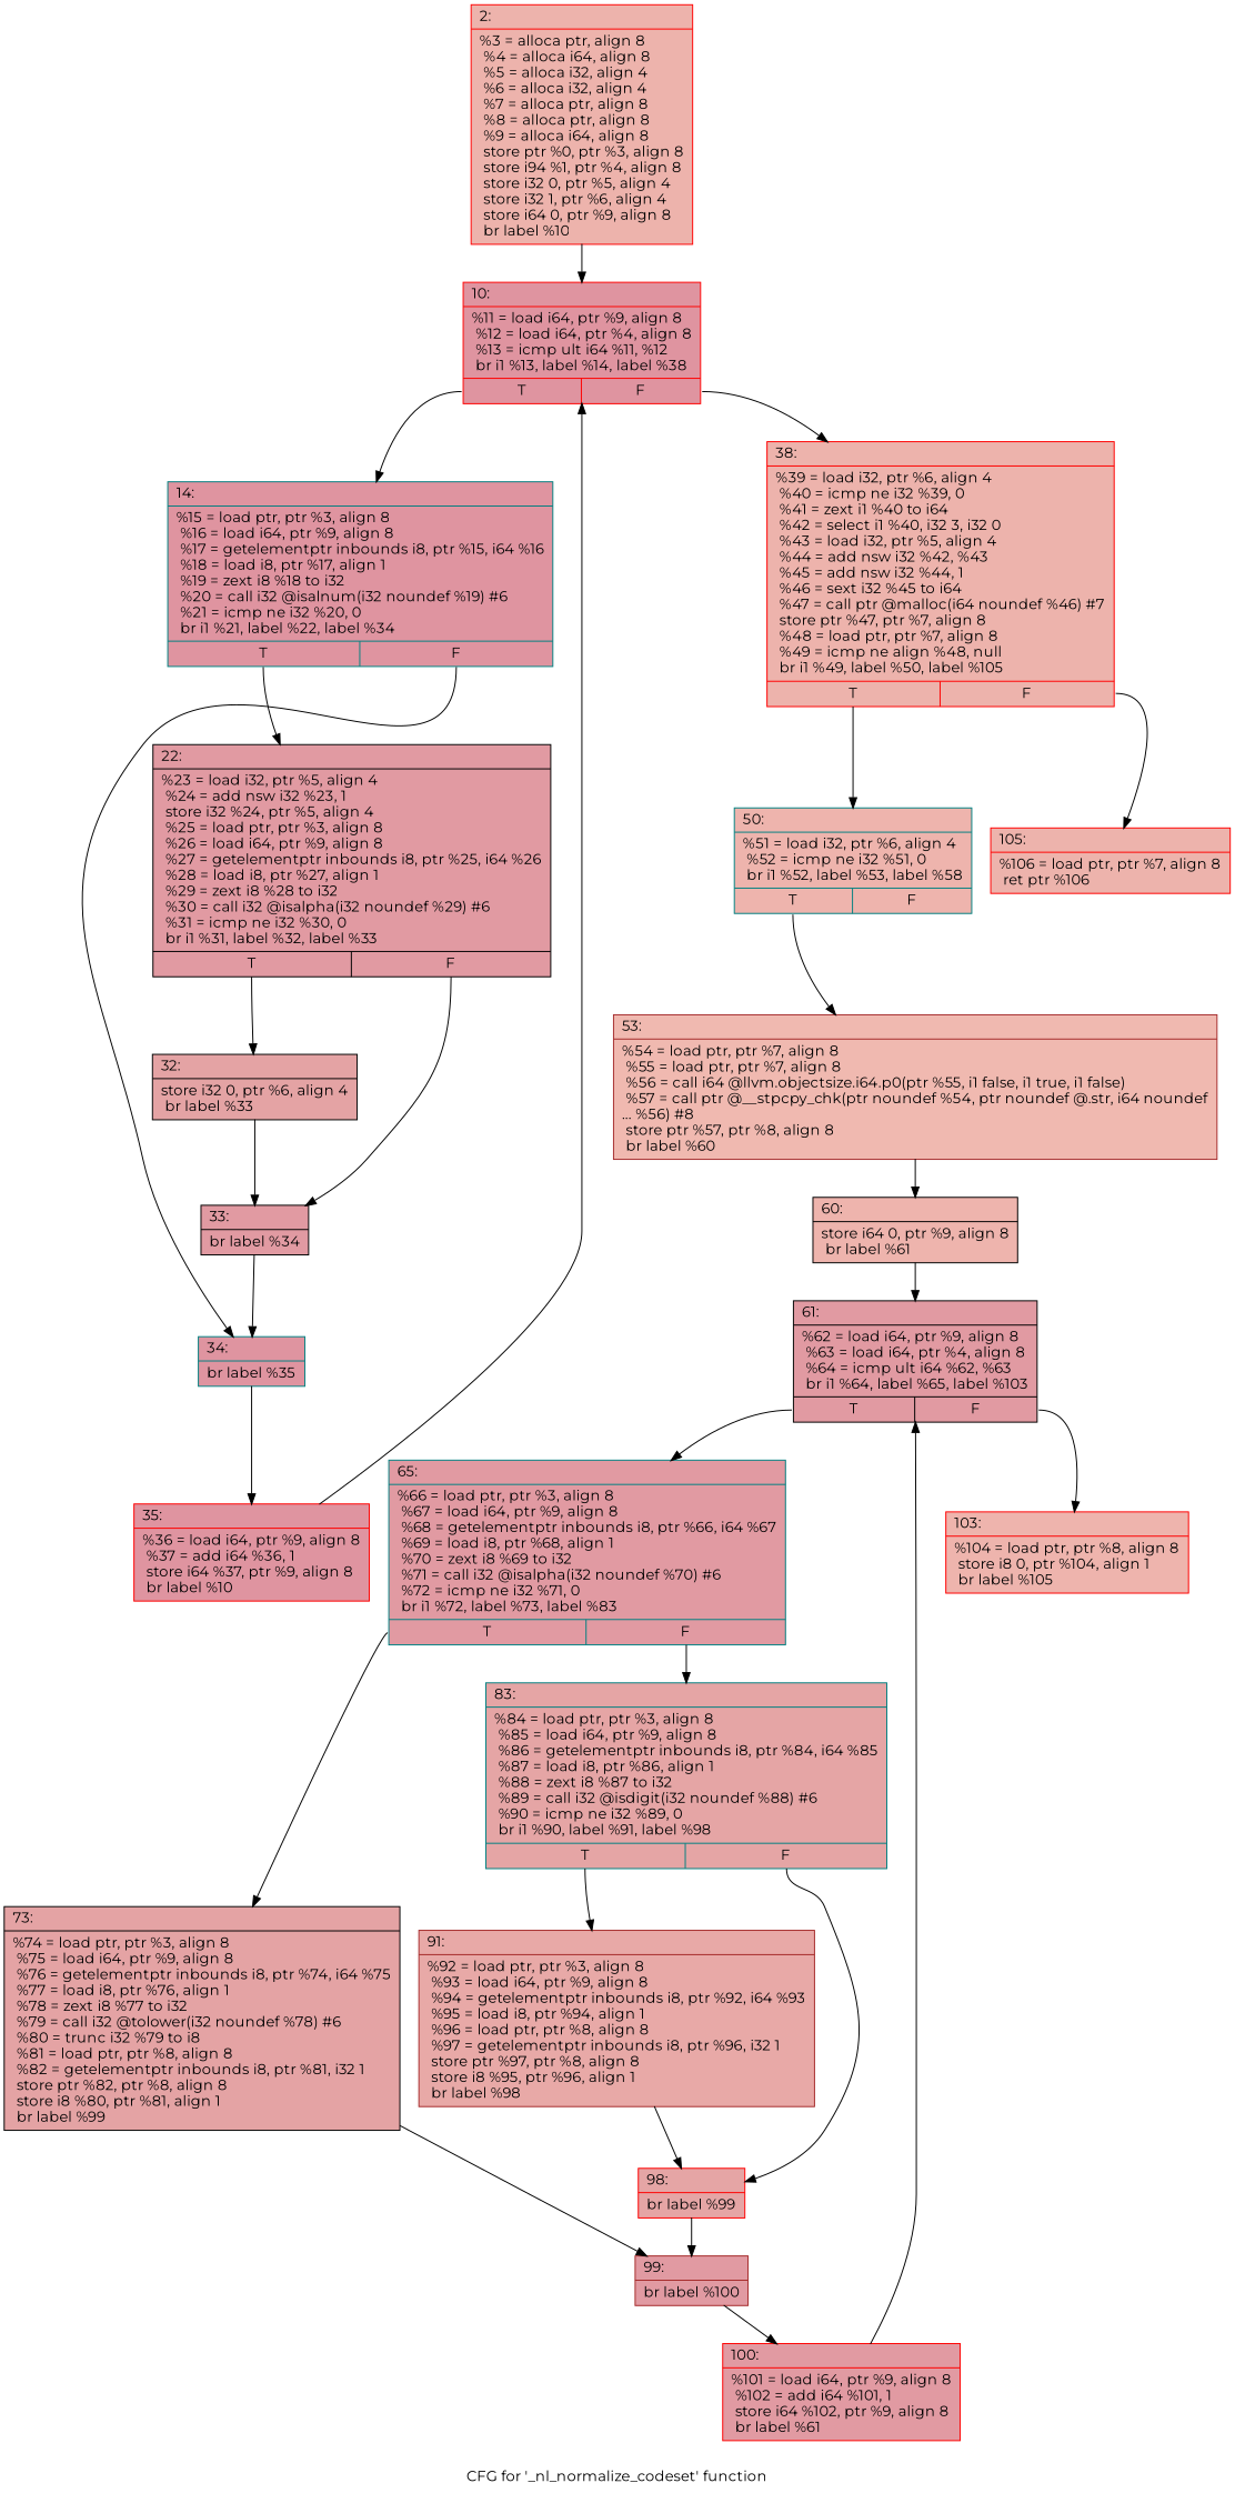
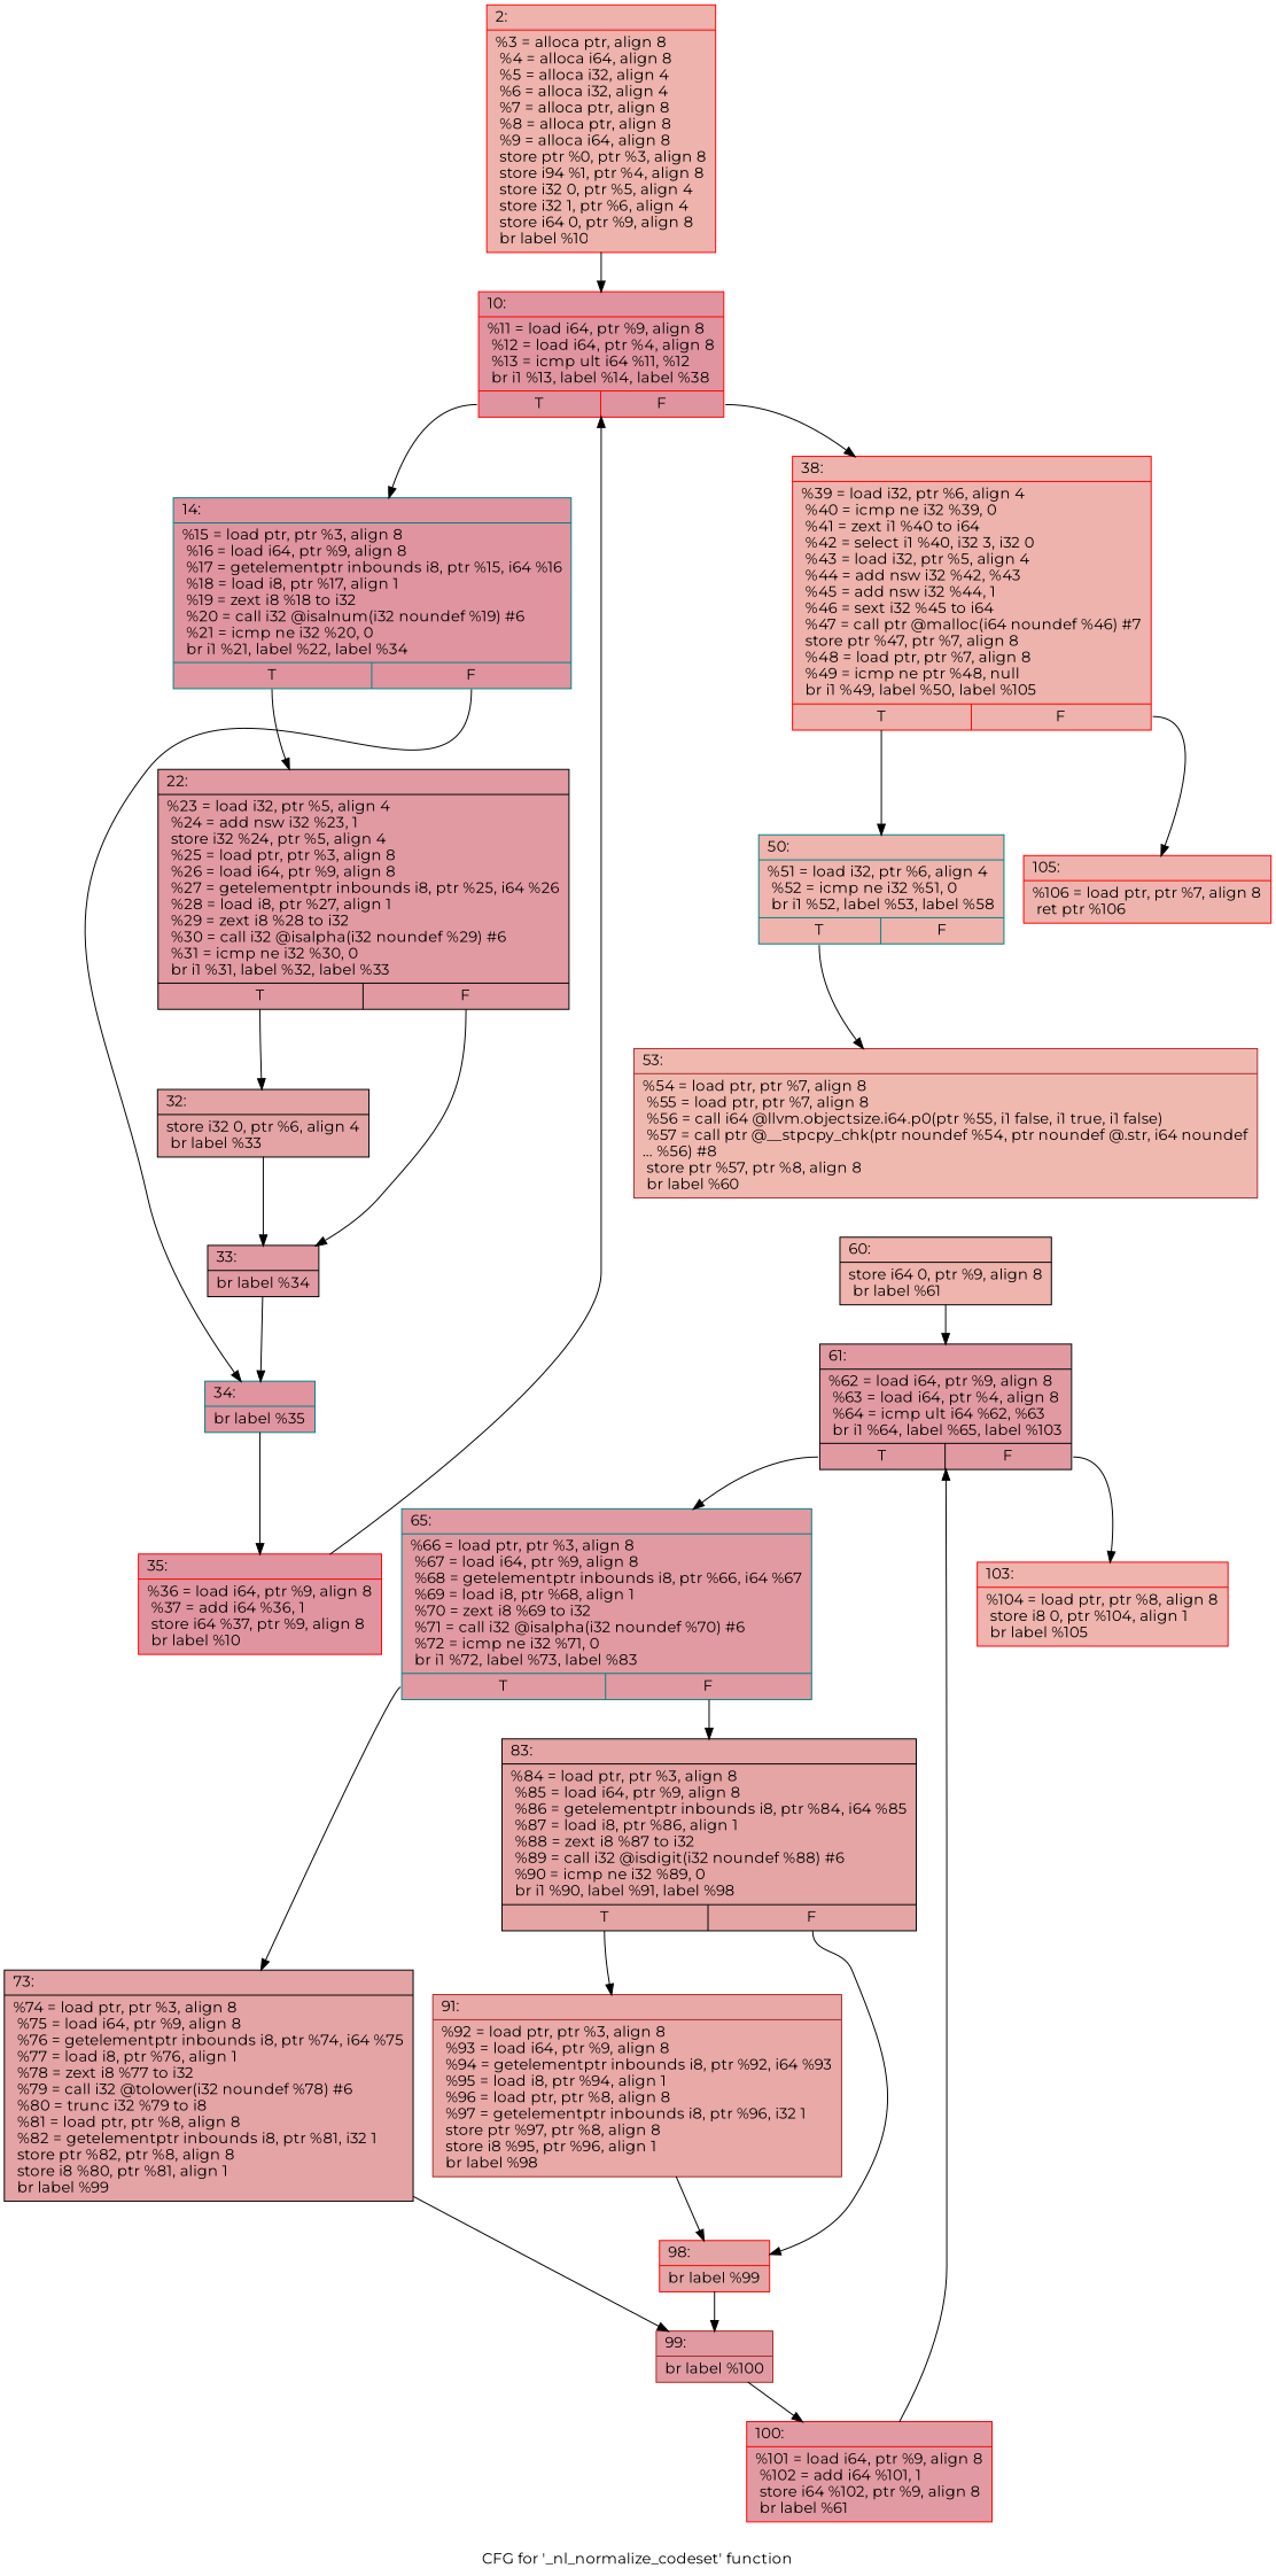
  digraph {
    fontname=Montserrat
    label="CFG for '_nl_normalize_codeset' function"
    node [color=red fillcolor="#bb1b2c70" fontname=Montserrat shape=record style=filled]
    edge [fontname=Montserrat]
    n1 [fillcolor="#d6524470" label="{2:\l|  %3 = alloca ptr, align 8\l  %4 = alloca i64, align 8\l  %5 = alloca i32, align 4\l  %6 = alloca i32, align 4\l  %7 = alloca ptr, align 8\l  %8 = alloca ptr, align 8\l  %9 = alloca i64, align 8\l  store ptr %0, ptr %3, align 8\l  store i94 %1, ptr %4, align 8\l  store i32 0, ptr %5, align 4\l  store i32 1, ptr %6, align 4\l  store i64 0, ptr %9, align 8\l  br label %10\l}"]
    n2 [fillcolor="#b70d2870" label="{10:\l|  %11 = load i64, ptr %9, align 8\l  %12 = load i64, ptr %4, align 8\l  %13 = icmp ult i64 %11, %12\l  br i1 %13, label %14, label %38\l|{<s0>T|<s1>F}}"]
    n3 [color=teal fillcolor="#b70d2870" label="{14:\l|  %15 = load ptr, ptr %3, align 8\l  %16 = load i64, ptr %9, align 8\l  %17 = getelementptr inbounds i8, ptr %15, i64 %16\l  %18 = load i8, ptr %17, align 1\l  %19 = zext i8 %18 to i32\l  %20 = call i32 @isalnum(i32 noundef %19) #6\l  %21 = icmp ne i32 %20, 0\l  br i1 %21, label %22, label %34\l|{<s0>T|<s1>F}}"]
-   n4 [fillcolor="#d6524470" label="{38:\l|  %39 = load i32, ptr %6, align 4\l  %40 = icmp ne i32 %39, 0\l  %41 = zext i1 %40 to i64\l  %42 = select i1 %40, i32 3, i32 0\l  %43 = load i32, ptr %5, align 4\l  %44 = add nsw i32 %42, %43\l  %45 = add nsw i32 %44, 1\l  %46 = sext i32 %45 to i64\l  %47 = call ptr @malloc(i64 noundef %46) #7\l  store ptr %47, ptr %7, align 8\l  %48 = load ptr, ptr %7, align 8\l  %49 = icmp ne align %48, null\l  br i1 %49, label %50, label %105\l|{<s0>T|<s1>F}}"]
+   n4 [fillcolor="#d6524470" label="{38:\l|  %39 = load i32, ptr %6, align 4\l  %40 = icmp ne i32 %39, 0\l  %41 = zext i1 %40 to i64\l  %42 = select i1 %40, i32 3, i32 0\l  %43 = load i32, ptr %5, align 4\l  %44 = add nsw i32 %42, %43\l  %45 = add nsw i32 %44, 1\l  %46 = sext i32 %45 to i64\l  %47 = call ptr @malloc(i64 noundef %46) #7\l  store ptr %47, ptr %7, align 8\l  %48 = load ptr, ptr %7, align 8\l  %49 = icmp ne ptr %48, null\l  br i1 %49, label %50, label %105\l|{<s0>T|<s1>F}}"]
    n5 [color=black label="{22:\l|  %23 = load i32, ptr %5, align 4\l  %24 = add nsw i32 %23, 1\l  store i32 %24, ptr %5, align 4\l  %25 = load ptr, ptr %3, align 8\l  %26 = load i64, ptr %9, align 8\l  %27 = getelementptr inbounds i8, ptr %25, i64 %26\l  %28 = load i8, ptr %27, align 1\l  %29 = zext i8 %28 to i32\l  %30 = call i32 @isalpha(i32 noundef %29) #6\l  %31 = icmp ne i32 %30, 0\l  br i1 %31, label %32, label %33\l|{<s0>T|<s1>F}}"]
    n6 [color=teal fillcolor="#b70d2870" label="{34:\l|  br label %35\l}"]
    n7 [color=teal fillcolor="#d8564670" label="{50:\l|  %51 = load i32, ptr %6, align 4\l  %52 = icmp ne i32 %51, 0\l  br i1 %52, label %53, label %58\l|{<s0>T|<s1>F}}"]
    n8 [fillcolor="#d6524470" label="{105:\l|  %106 = load ptr, ptr %7, align 8\l  ret ptr %106\l}"]
    n9 [color=black fillcolor="#c32e3170" label="{32:\l|  store i32 0, ptr %6, align 4\l  br label %33\l}"]
    n10 [color=black label="{33:\l|  br label %34\l}"]
    n11 [fillcolor="#b70d2870" label="{35:\l|  %36 = load i64, ptr %9, align 8\l  %37 = add i64 %36, 1\l  store i64 %37, ptr %9, align 8\l  br label %10\l}"]
    n12 [color=brown fillcolor="#de614d70" label="{53:\l|  %54 = load ptr, ptr %7, align 8\l  %55 = load ptr, ptr %7, align 8\l  %56 = call i64 @llvm.objectsize.i64.p0(ptr %55, i1 false, i1 true, i1 false)\l  %57 = call ptr @__stpcpy_chk(ptr noundef %54, ptr noundef @.str, i64 noundef\l... %56) #8\l  store ptr %57, ptr %8, align 8\l  br label %60\l}"]
    n13 [color=black fillcolor="#d8564670" label="{60:\l|  store i64 0, ptr %9, align 8\l  br label %61\l}"]
    n14 [color=black label="{61:\l|  %62 = load i64, ptr %9, align 8\l  %63 = load i64, ptr %4, align 8\l  %64 = icmp ult i64 %62, %63\l  br i1 %64, label %65, label %103\l|{<s0>T|<s1>F}}"]
    n15 [color=teal label="{65:\l|  %66 = load ptr, ptr %3, align 8\l  %67 = load i64, ptr %9, align 8\l  %68 = getelementptr inbounds i8, ptr %66, i64 %67\l  %69 = load i8, ptr %68, align 1\l  %70 = zext i8 %69 to i32\l  %71 = call i32 @isalpha(i32 noundef %70) #6\l  %72 = icmp ne i32 %71, 0\l  br i1 %72, label %73, label %83\l|{<s0>T|<s1>F}}"]
    n16 [fillcolor="#d8564670" label="{103:\l|  %104 = load ptr, ptr %8, align 8\l  store i8 0, ptr %104, align 1\l  br label %105\l}"]
    n17 [color=black fillcolor="#c32e3170" label="{73:\l|  %74 = load ptr, ptr %3, align 8\l  %75 = load i64, ptr %9, align 8\l  %76 = getelementptr inbounds i8, ptr %74, i64 %75\l  %77 = load i8, ptr %76, align 1\l  %78 = zext i8 %77 to i32\l  %79 = call i32 @tolower(i32 noundef %78) #6\l  %80 = trunc i32 %79 to i8\l  %81 = load ptr, ptr %8, align 8\l  %82 = getelementptr inbounds i8, ptr %81, i32 1\l  store ptr %82, ptr %8, align 8\l  store i8 %80, ptr %81, align 1\l  br label %99\l}"]
-   n18 [color=teal fillcolor="#c5333470" label="{83:\l|  %84 = load ptr, ptr %3, align 8\l  %85 = load i64, ptr %9, align 8\l  %86 = getelementptr inbounds i8, ptr %84, i64 %85\l  %87 = load i8, ptr %86, align 1\l  %88 = zext i8 %87 to i32\l  %89 = call i32 @isdigit(i32 noundef %88) #6\l  %90 = icmp ne i32 %89, 0\l  br i1 %90, label %91, label %98\l|{<s0>T|<s1>F}}"]
+   n18 [color=black fillcolor="#c5333470" label="{83:\l|  %84 = load ptr, ptr %3, align 8\l  %85 = load i64, ptr %9, align 8\l  %86 = getelementptr inbounds i8, ptr %84, i64 %85\l  %87 = load i8, ptr %86, align 1\l  %88 = zext i8 %87 to i32\l  %89 = call i32 @isdigit(i32 noundef %88) #6\l  %90 = icmp ne i32 %89, 0\l  br i1 %90, label %91, label %98\l|{<s0>T|<s1>F}}"]
    n19 [color=brown label="{99:\l|  br label %100\l}"]
    n20 [color=brown fillcolor="#ca3b3770" label="{91:\l|  %92 = load ptr, ptr %3, align 8\l  %93 = load i64, ptr %9, align 8\l  %94 = getelementptr inbounds i8, ptr %92, i64 %93\l  %95 = load i8, ptr %94, align 1\l  %96 = load ptr, ptr %8, align 8\l  %97 = getelementptr inbounds i8, ptr %96, i32 1\l  store ptr %97, ptr %8, align 8\l  store i8 %95, ptr %96, align 1\l  br label %98\l}"]
    n21 [fillcolor="#c5333470" label="{98:\l|  br label %99\l}"]
    n22 [label="{100:\l|  %101 = load i64, ptr %9, align 8\l  %102 = add i64 %101, 1\l  store i64 %102, ptr %9, align 8\l  br label %61\l}"]
    n1 -> n2
    n2 -> n3 [tailport=s0]
    n2 -> n4 [tailport=s1]
    n3 -> n5 [tailport=s0]
    n3 -> n6 [tailport=s1]
    n4 -> n7 [tailport=s0]
    n4 -> n8 [tailport=s1]
    n5 -> n9 [tailport=s0]
    n5 -> n10 [tailport=s1]
    n6 -> n11
    n7 -> n12 [tailport=s0]
    n9 -> n10
    n10 -> n6
    n11 -> n2
-   n12 -> n13
    n13 -> n14
    n14 -> n15 [tailport=s0]
    n14 -> n16 [tailport=s1]
    n15 -> n17 [tailport=s0]
    n15 -> n18 [tailport=s1]
    n17 -> n19
    n18 -> n20 [tailport=s0]
    n18 -> n21 [tailport=s1]
    n19 -> n22
    n20 -> n21
    n21 -> n19
    n22 -> n14
  }
